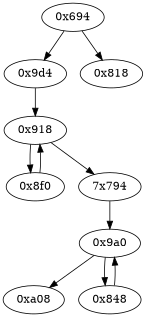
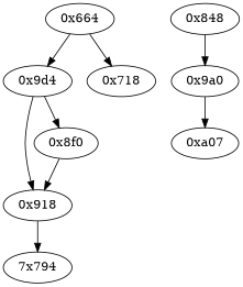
  strict digraph {
    "edge"="{}"
    file="/Users/mark/Documents//论文//第二篇论文//2018-08-24交论文后的备份/2019/CFG/basic-algorithms/mergesort/1636_recovered.dot"
    "graph"="{u'file': u'/Users/mark/Documents//\u8bba\u6587//\u7b2c\u4e8c\u7bc7\u8bba\u6587//2018-08-24\u4ea4\u8bba\u6587\u540e\u7684\u5907\u4efd/2019/CFG/basic-algorithms/mergesort/1636_recovered.dot'}"
    "node"="{u'opcode': u''}"
    node [opcode="[u'add', u'str', u'ldr', u'b']"]
    "0x918" [opcode="[u'str', u'ldr', u'ldr', u'ldr', u'cmp', u'mov', u'b']"]
    "0x9d4"
    "0x8f0" [opcode="[u'ldr', u'ldr', u'ldr', u'str', u'ldr', u'b']"]
    n4 [label="7x794"]
    "0x9a0" [opcode="[u'str', u'ldr', u'ldr', u'ldr', u'ldr', u'cmp', u'mov', u'b']"]
-   "0xa08" [opcode="[u'ldr', u'ldr', u'b']"]
+   "0xa08" [opcode="[u'ldr', u'ldr', u'b']" label="0xa07"]
    "0x848" [opcode="[u'ldr', u'add', u'ldr', u'str', u'ldr', u'b']"]
-   "0x664" [opcode="[u'push', u'add', u'sub', u'mov', u'ldr', u'str', u'ldr', u'ldr', u'add', u'ldr', u'str', u'sub', u'str', u'ldr', u'ldr', u'ldr', u'ldr', u'str', u'ldr', u'add', u'str', u'b']" label="0x694"]
-   "0x818" [opcode="[u'mov', u'mov', u'b']"]
-   "0x918" -> "0x8f0"
+   "0x664" [opcode="[u'push', u'add', u'sub', u'mov', u'ldr', u'str', u'ldr', u'ldr', u'add', u'ldr', u'str', u'sub', u'str', u'ldr', u'ldr', u'ldr', u'ldr', u'str', u'ldr', u'add', u'str', u'b']"]
+   "0x818" [opcode="[u'mov', u'mov', u'b']" label="0x718"]
+   "0x9d4" -> "0x8f0"
    "0x918" -> n4
    "0x9d4" -> "0x918"
    "0x8f0" -> "0x918"
-   n4 -> "0x9a0"
    "0x9a0" -> "0xa08"
-   "0x9a0" -> "0x848"
    "0x848" -> "0x9a0"
    "0x664" -> "0x9d4"
    "0x664" -> "0x818"
  }
